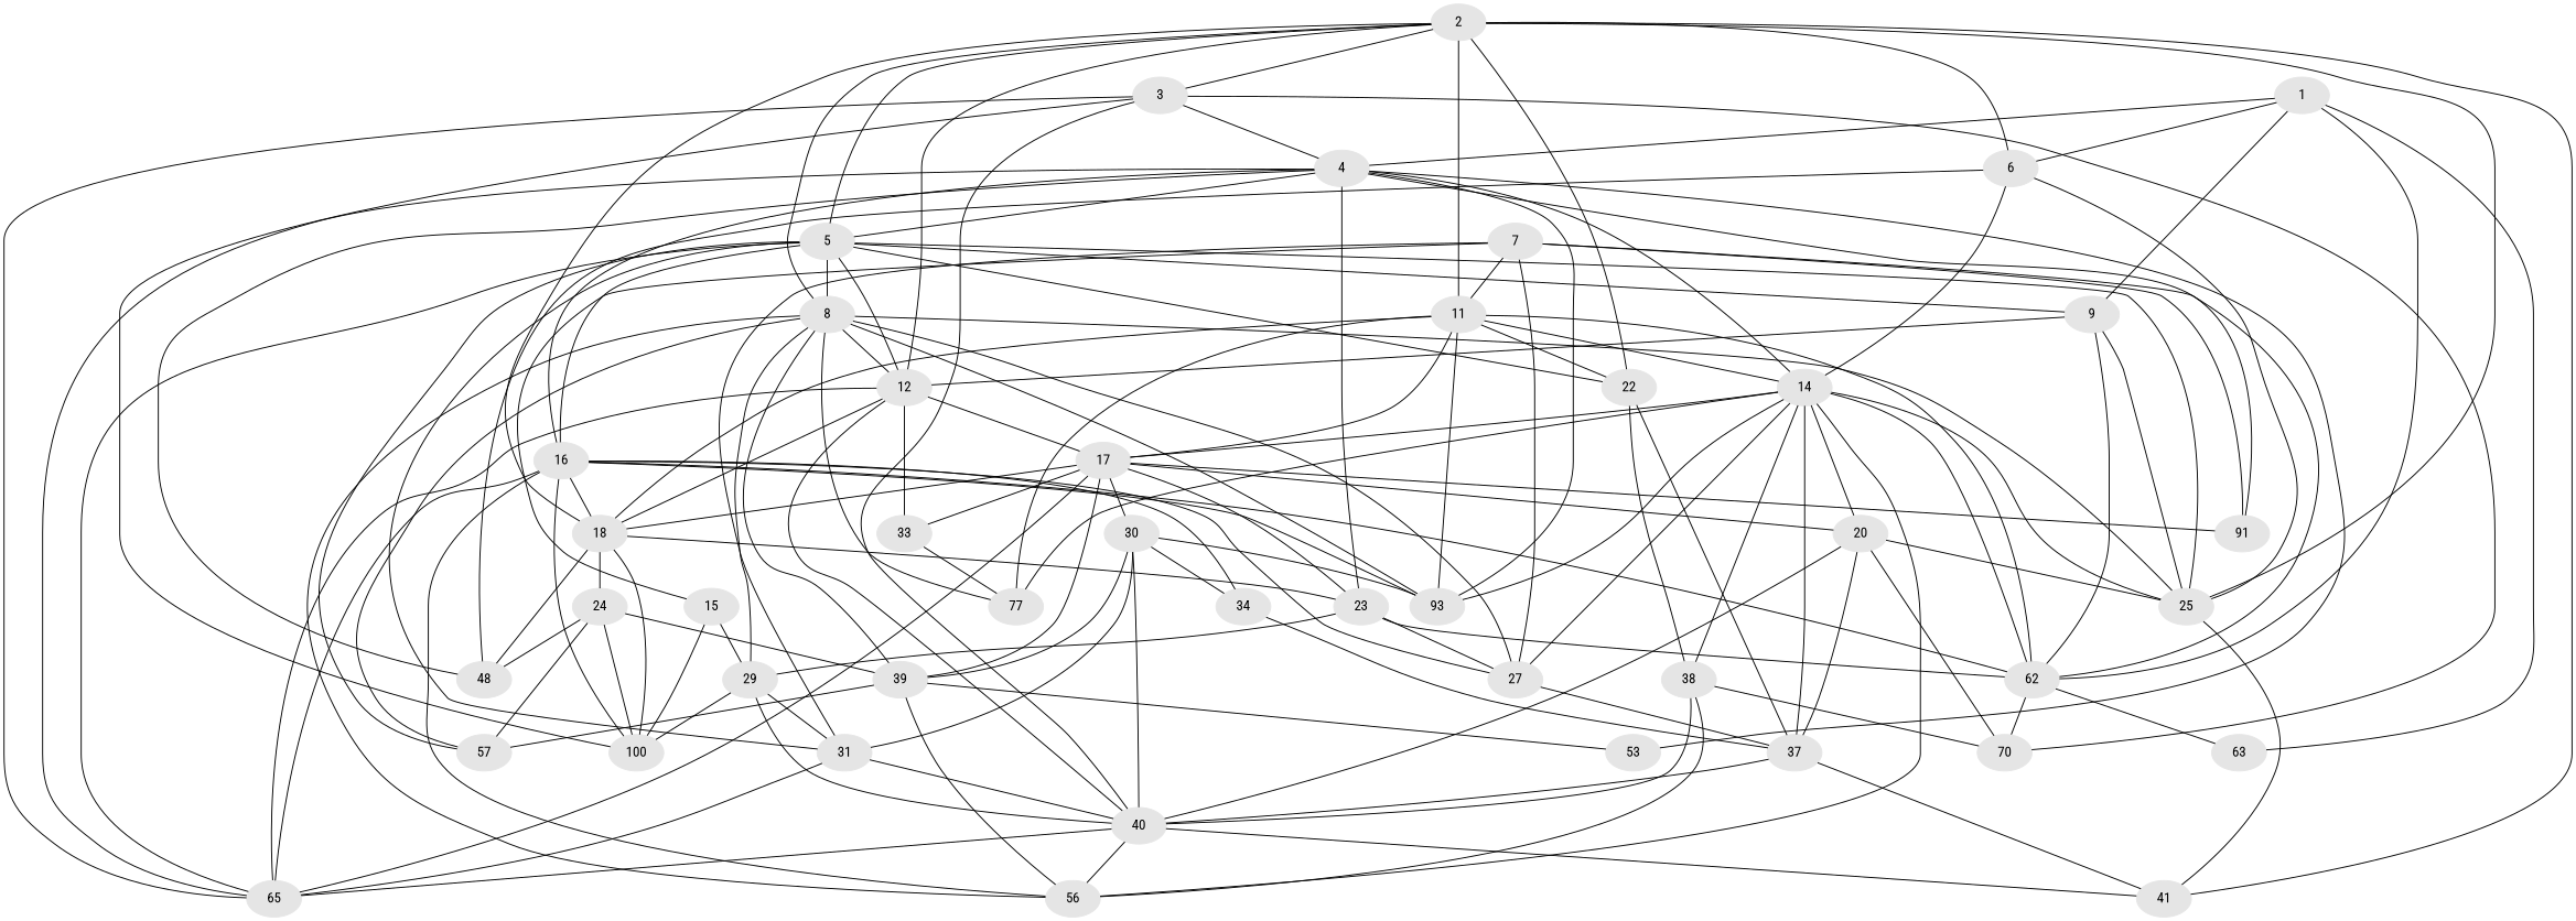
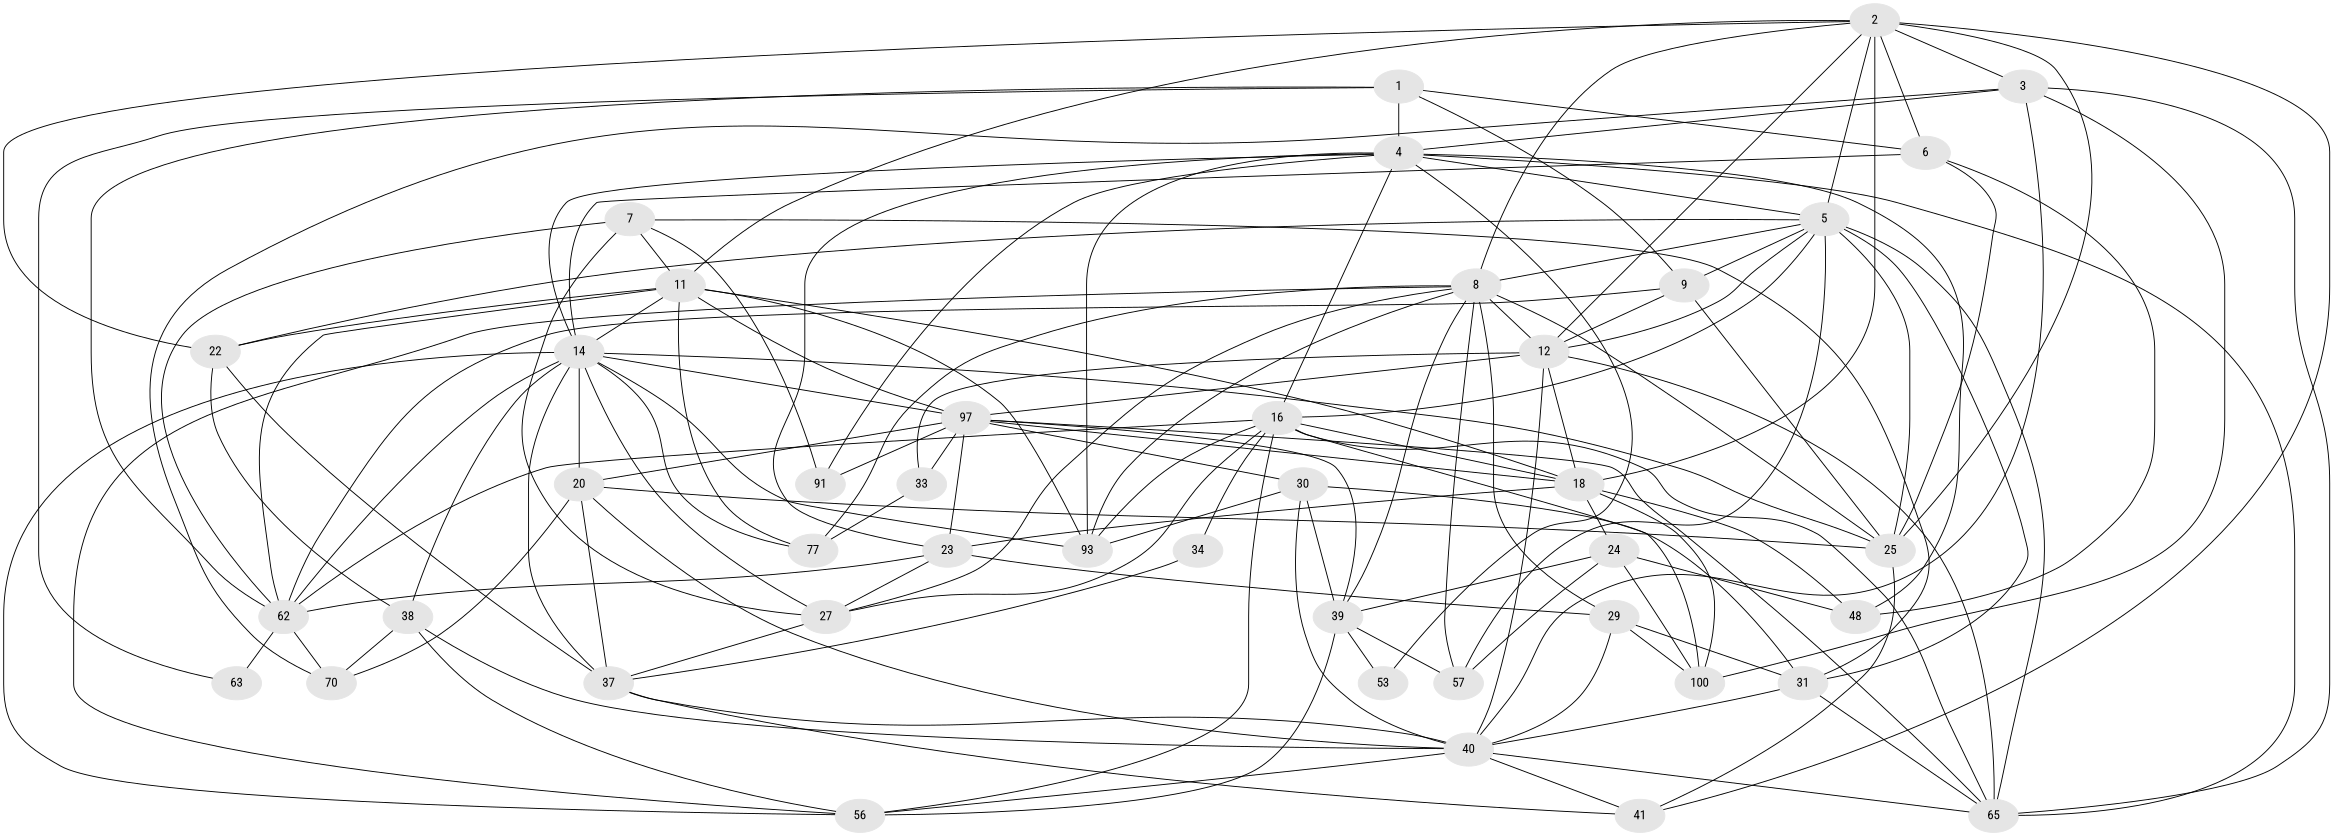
  graph {
    fontname="Roboto Condensed"
    node [color=gray90 fontname="Roboto Condensed" style=filled]
    edge [fontname="Roboto Condensed"]
    4 [super="+66+21"]
    5 [super="+95+32+104"]
    65 [super="+101+103+94"]
    14 [super="+28"]
    16 [super="+84+80"]
    23 [super="+26+54"]
    48
    53
    91
    93 [super="+99+109"]
    1
    6 [super="+106"]
    9 [super="+55"]
    62 [super="+72"]
    63
    25 [super="+61+68"]
    12 [super="+88+92+105"]
    70
    2 [super="+87+13+35"]
    3 [super="+81"]
    8 [super="+51+69+19"]
    11
    18 [super="+45"]
    22 [super="+73+97"]
    41 [super="+71"]
    40 [super="+43+82+102"]
    100
    31 [super="+47"]
    57 [super="+78+85"]
    27 [super="+44"]
    29 [super="+107"]
    39 [super="+74"]
    56 [super="+76"]
    77
-   17 [super="+49"]
+   17 [super="+49" label=97]
    33 [super="+50"]
    24 [super="+67"]
    37 [super="+79+96"]
    38 [super="+58"]
    20
    34
    7 [super="+59"]
-   15
    30 [super="+111"]
    4 -- 5
    4 -- 65
    4 -- 14
    4 -- 16
    4 -- 23
    4 -- 48
    4 -- 53
    4 -- 91
    4 -- 93
    5 -- 65
    5 -- 16
    5 -- 9
    5 -- 25 [weight=2]
    5 -- 12
    5 -- 8
    5 -- 22
    5 -- 31
    5 -- 57 [weight=2]
    14 -- 93
    14 -- 62
    14 -- 25
    14 -- 27
    14 -- 56
    14 -- 77
    14 -- 17
    14 -- 37 [weight=2]
    14 -- 38
    14 -- 20
    16 -- 65
    16 -- 93
    16 -- 62
    16 -- 18
    16 -- 100
    16 -- 27
    16 -- 56
    16 -- 34
    23 -- 62
    23 -- 27
    23 -- 29
    1 -- 4
    1 -- 6
    1 -- 9
    1 -- 62
    1 -- 63
    6 -- 14
    6 -- 48
    6 -- 25
    9 -- 62
    9 -- 25
    9 -- 12
    62 -- 63
    62 -- 70
    25 -- 41
    12 -- 65
    12 -- 18
    12 -- 40
    12 -- 17 [weight=2]
    12 -- 33 [weight=2]
    2 -- 5 [weight=2]
    2 -- 6 [weight=2]
    2 -- 25 [weight=2]
    2 -- 12
    2 -- 3
    2 -- 8
    2 -- 11
    2 -- 18
    2 -- 22
    2 -- 41
    3 -- 4
    3 -- 65
    3 -- 70
    3 -- 40
    3 -- 100
    8 -- 93
    8 -- 25 [weight=2]
    8 -- 12
    8 -- 57
    8 -- 27
    8 -- 29
    8 -- 39
    8 -- 56
    8 -- 77
    11 -- 14
    11 -- 93
    11 -- 62
    11 -- 18
    11 -- 22
    11 -- 77
    11 -- 17
    18 -- 23
    18 -- 48
    18 -- 100
    18 -- 24
    22 -- 37
    22 -- 38
    40 -- 65
    40 -- 41
    40 -- 56
    31 -- 65
    31 -- 40
    27 -- 37
    29 -- 40
    29 -- 100
    29 -- 31
    39 -- 53
    39 -- 57
    39 -- 56
    17 -- 65
    17 -- 23
    17 -- 91
    17 -- 18
    17 -- 39
    17 -- 33
    17 -- 20
    17 -- 30
    33 -- 77
    24 -- 48
    24 -- 100
    24 -- 57
    24 -- 39
    37 -- 41
    37 -- 40
    38 -- 70
    38 -- 40 [weight=2]
    38 -- 56
    20 -- 25
    20 -- 70
    20 -- 40
    20 -- 37
    34 -- 37
    7 -- 91
    7 -- 62
    7 -- 11
    7 -- 31
    7 -- 27
-   7 -- 15
-   15 -- 100
-   15 -- 29
    30 -- 93
    30 -- 40
    30 -- 31
    30 -- 39
-   30 -- 34
  }
